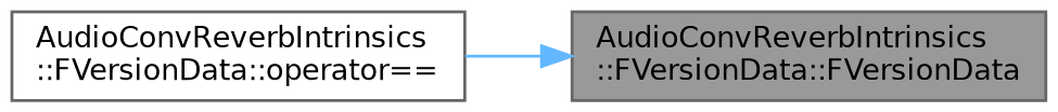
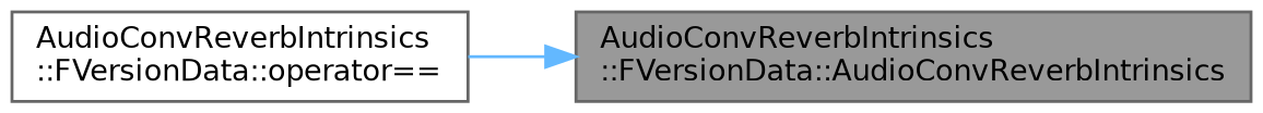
  digraph {
    rankdir=RL
    node [fontname=Helvetica fontsize=10 shape=box style=filled]
-   n1 [color=gray40 fillcolor=grey60 fontcolor=black height=0.2 label="AudioConvReverbIntrinsics\l::FVersionData::FVersionData" width=0.4]
+   n1 [color=gray40 fillcolor=grey60 fontcolor=black height=0.2 label="AudioConvReverbIntrinsics\l::FVersionData::AudioConvReverbIntrinsics" width=0.4]
    n2 [color=grey40 fillcolor=white height=0.2 label="AudioConvReverbIntrinsics\l::FVersionData::operator==" width=0.4]
    n1 -> n2 [color=steelblue1 dir=back fontname=Helvetica fontsize=10 labelfontname=Helvetica labelfontsize=10 style=solid]
  }
